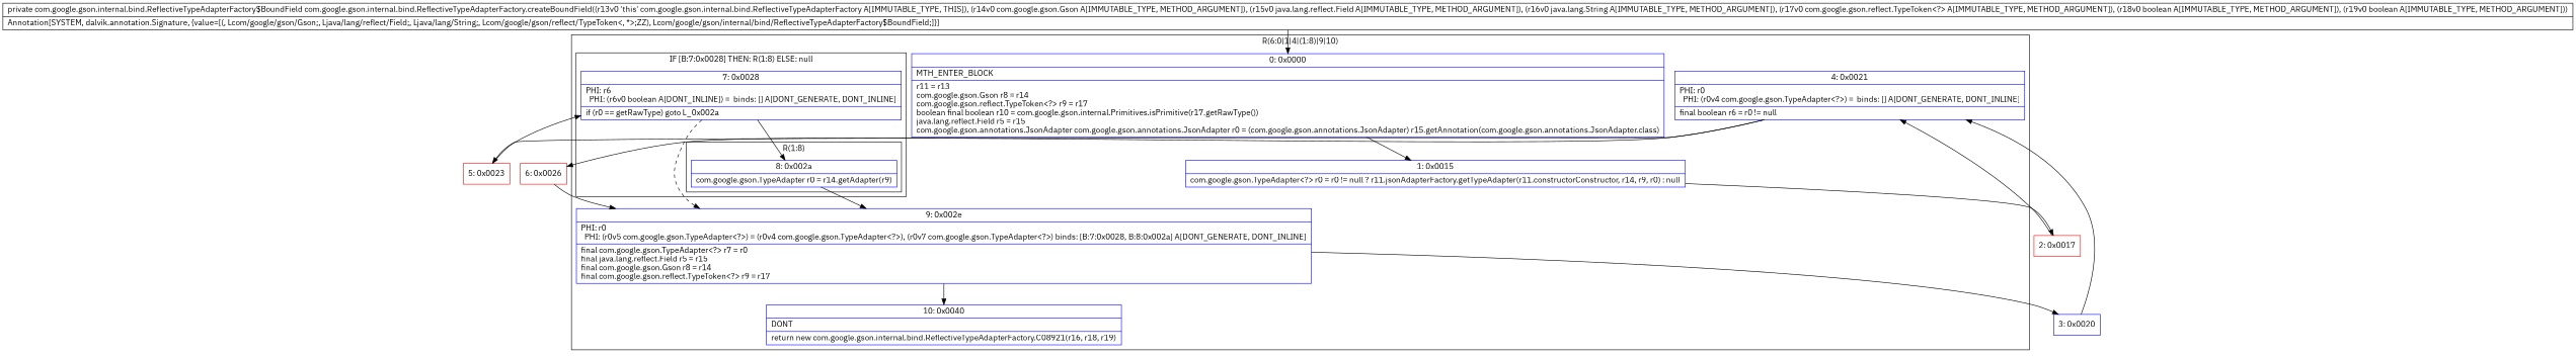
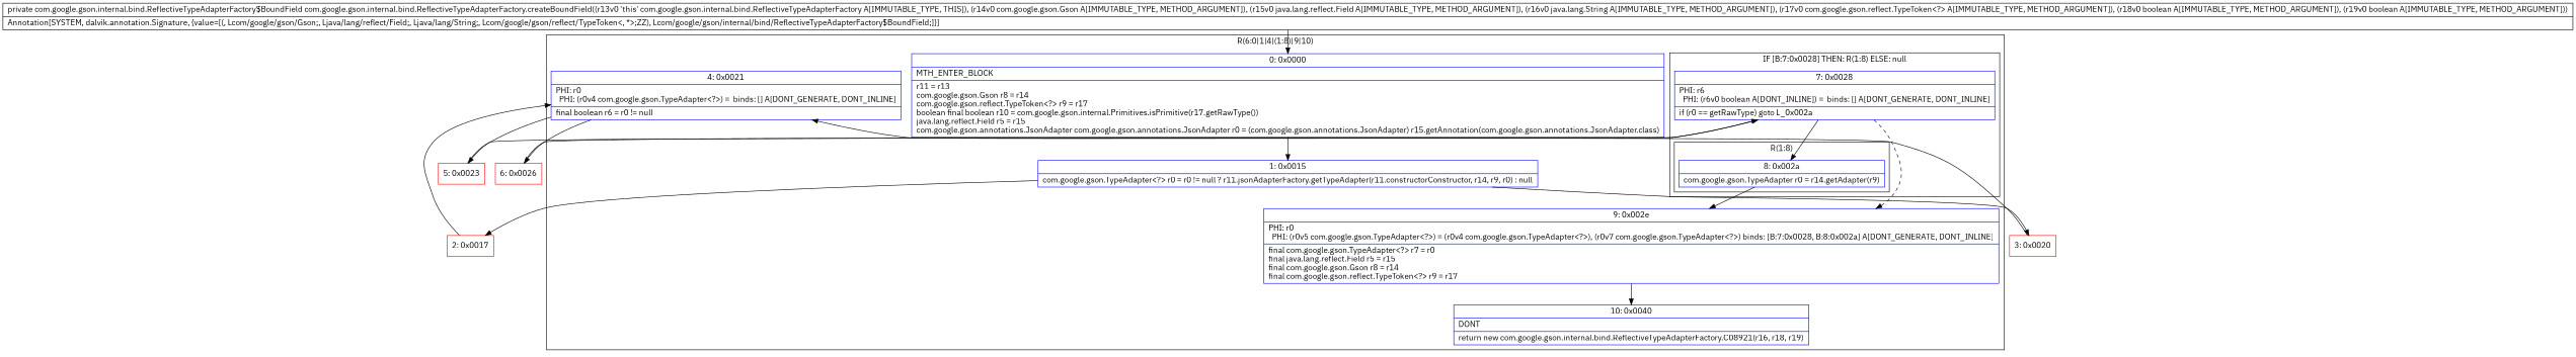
  digraph {
    fontname="IBM Plex Sans"
    node [color=blue fontname="IBM Plex Sans" shape=record]
    edge [fontname="IBM Plex Sans"]
    n1 [label="{8\:\ 0x002a|com.google.gson.TypeAdapter r0 = r14.getAdapter(r9)\l}"]
    n2 [label="{7\:\ 0x0028|PHI: r6 \l  PHI: (r6v0 boolean A[DONT_INLINE]) =  binds: [] A[DONT_GENERATE, DONT_INLINE]\l|if (r0 == getRawType) goto L_0x002a\l}"]
    n3 [label="{0\:\ 0x0000|MTH_ENTER_BLOCK\l|r11 = r13\lcom.google.gson.Gson r8 = r14\lcom.google.gson.reflect.TypeToken\<?\> r9 = r17\lboolean final boolean r10 = com.google.gson.internal.Primitives.isPrimitive(r17.getRawType())\ljava.lang.reflect.Field r5 = r15\lcom.google.gson.annotations.JsonAdapter com.google.gson.annotations.JsonAdapter r0 = (com.google.gson.annotations.JsonAdapter) r15.getAnnotation(com.google.gson.annotations.JsonAdapter.class)\l}"]
    n4 [label="{1\:\ 0x0015|com.google.gson.TypeAdapter\<?\> r0 = r0 != null ? r11.jsonAdapterFactory.getTypeAdapter(r11.constructorConstructor, r14, r9, r0) : null\l}"]
    n5 [label="{4\:\ 0x0021|PHI: r0 \l  PHI: (r0v4 com.google.gson.TypeAdapter\<?\>) =  binds: [] A[DONT_GENERATE, DONT_INLINE]\l|final boolean r6 = r0 != null\l}"]
    n6 [label="{9\:\ 0x002e|PHI: r0 \l  PHI: (r0v5 com.google.gson.TypeAdapter\<?\>) = (r0v4 com.google.gson.TypeAdapter\<?\>), (r0v7 com.google.gson.TypeAdapter\<?\>) binds: [B:7:0x0028, B:8:0x002a] A[DONT_GENERATE, DONT_INLINE]\l|final com.google.gson.TypeAdapter\<?\> r7 = r0\lfinal java.lang.reflect.Field r5 = r15\lfinal com.google.gson.Gson r8 = r14\lfinal com.google.gson.reflect.TypeToken\<?\> r9 = r17\l}"]
    n7 [label="{10\:\ 0x0040|DONT\l|return new com.google.gson.internal.bind.ReflectiveTypeAdapterFactory.C08921(r16, r18, r19)\l}"]
    n8 [color=red label="{2\:\ 0x0017}"]
-   n9 [label="{3\:\ 0x0020}"]
+   n9 [color=red label="{3\:\ 0x0020}"]
    n10 [color=red label="{5\:\ 0x0023}"]
    n11 [color=red label="{6\:\ 0x0026}"]
    n12 [label="{private com.google.gson.internal.bind.ReflectiveTypeAdapterFactory$BoundField com.google.gson.internal.bind.ReflectiveTypeAdapterFactory.createBoundField((r13v0 'this' com.google.gson.internal.bind.ReflectiveTypeAdapterFactory A[IMMUTABLE_TYPE, THIS]), (r14v0 com.google.gson.Gson A[IMMUTABLE_TYPE, METHOD_ARGUMENT]), (r15v0 java.lang.reflect.Field A[IMMUTABLE_TYPE, METHOD_ARGUMENT]), (r16v0 java.lang.String A[IMMUTABLE_TYPE, METHOD_ARGUMENT]), (r17v0 com.google.gson.reflect.TypeToken\<?\> A[IMMUTABLE_TYPE, METHOD_ARGUMENT]), (r18v0 boolean A[IMMUTABLE_TYPE, METHOD_ARGUMENT]), (r19v0 boolean A[IMMUTABLE_TYPE, METHOD_ARGUMENT]))  | Annotation[SYSTEM, dalvik.annotation.Signature, \{value=[(, Lcom\/google\/gson\/Gson;, Ljava\/lang\/reflect\/Field;, Ljava\/lang\/String;, Lcom\/google\/gson\/reflect\/TypeToken\<, *\>;ZZ), Lcom\/google\/gson\/internal\/bind\/ReflectiveTypeAdapterFactory$BoundField;]\}]\l}" color=""]
    subgraph cluster_1 {
      label="R(6:0|1|4|(1:8)|9|10)"
      n3
      n4
      n5
      n6
      n7
      subgraph cluster_2 {
        label="IF [B:7:0x0028] THEN: R(1:8) ELSE: null"
        n2
        subgraph cluster_3 {
          label="R(1:8)"
          n1
        }
      }
    }
    n1 -> n6
    n2 -> n1
    n2 -> n6 [style=dashed]
    n3 -> n4
    n4 -> n8
-   n6 -> n9
+   n4 -> n9
    n5 -> n10
    n5 -> n11
    n6 -> n7
    n8 -> n5
    n9 -> n5
    n10 -> n2
-   n11 -> n6
+   n11 -> n2
    n12 -> n3
  }
